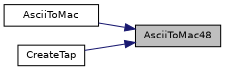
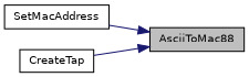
  digraph {
    rankdir=RL
    node [color=black fillcolor=white fontname=Helvetica fontsize=10 shape=record style=filled]
    edge [color=midnightblue dir=back fontname=Helvetica fontsize=10 labelfontname=Helvetica labelfontsize=10 style=solid]
-   n1 [fillcolor=grey75 fontcolor=black height=0.2 label=AsciiToMac48 width=0.4]
-   n2 [height=0.2 label=AsciiToMac width=0.4]
+   n1 [fillcolor=grey75 fontcolor=black height=0.2 label=AsciiToMac88 width=0.4]
+   n2 [height=0.2 label=SetMacAddress width=0.4]
    n3 [height=0.2 label=CreateTap width=0.4]
    n1 -> n2
    n1 -> n3
  }
